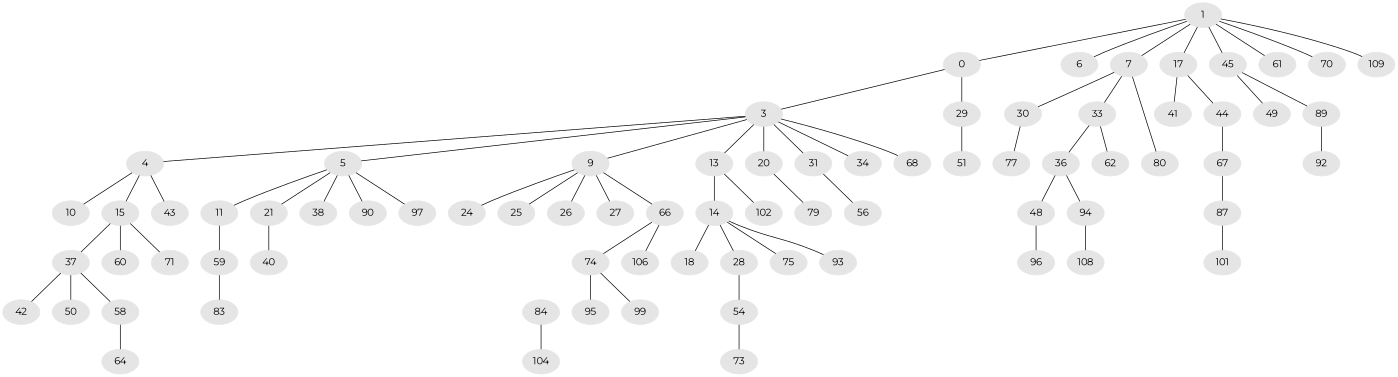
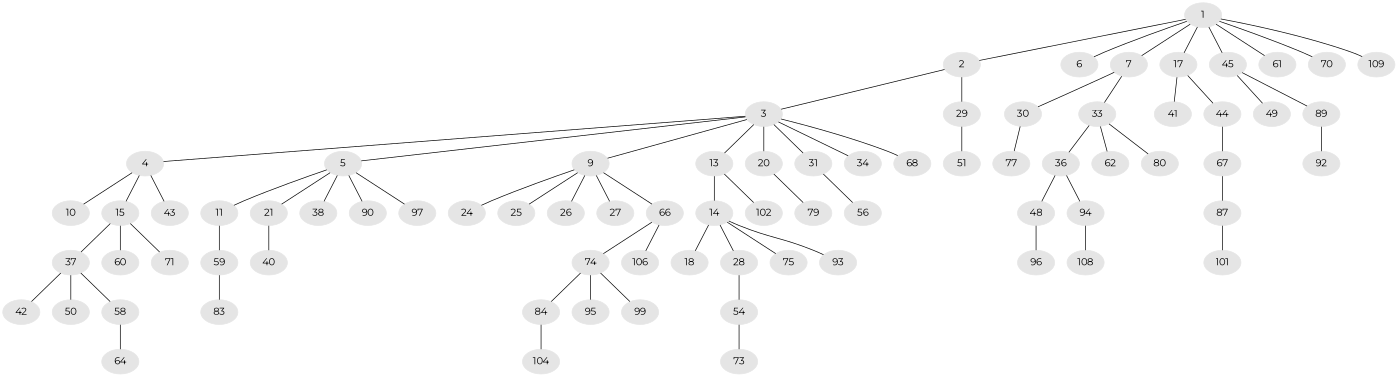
  graph {
    fontname=Montserrat
    node [color=gray90 fontname=Montserrat style=filled]
    edge [fontname=Montserrat]
    1 [super="+16"]
-   2 [super="+8" label=0]
+   2 [super="+8"]
    6
    7 [super="+22"]
    17 [super="+57"]
    45 [super="+52"]
    61
    70
    109
    3 [super="+47"]
    29
    30
    33 [super="+69"]
    41 [super="+55"]
    44
    49
    89
    4 [super="+81"]
    5 [super="+85"]
    9 [super="+12"]
    13 [super="+35"]
    20 [super="+72"]
    31 [super="+63"]
    34
    68
    51 [super="+86"]
    10 [super="+23"]
    15 [super="+32"]
    43
    11
    21
    38 [super="+105"]
    90
    97
    24
    25
    26 [super="+46"]
    27
    66 [super="+98"]
    14 [super="+19"]
    102
    79
    56
    37 [super="+53"]
    60
    71 [super="+91"]
    59 [super="+65"]
    40 [super="+107"]
    77
    36 [super="+39"]
    62
    80 [super="+82"]
    74 [super="+78"]
    106
    83
    18 [super="+103"]
    28
    75
    93
    54 [super="+76"]
    42
    50
    58
    67 [super="+88"]
    73
    48
    94 [super="+100"]
    96
    108
    64
    87
    92
    84
    95
    99
    101 [super="+110"]
    104
    1 -- 2
    1 -- 6
    1 -- 7
    1 -- 17
    1 -- 45
    1 -- 61
    1 -- 70
    1 -- 109
    2 -- 3
    2 -- 29
    7 -- 30
    7 -- 33
    17 -- 41
    17 -- 44
    45 -- 49
    45 -- 89
    3 -- 4
    3 -- 5
    3 -- 9
    3 -- 13
    3 -- 20
    3 -- 31
    3 -- 34
    3 -- 68
    29 -- 51
    30 -- 77
    33 -- 36
    33 -- 62
-   7 -- 80
+   33 -- 80
    44 -- 67
    89 -- 92
    4 -- 10
    4 -- 15
    4 -- 43
    5 -- 11
    5 -- 21
    5 -- 38
    5 -- 90
    5 -- 97
    9 -- 24
    9 -- 25
    9 -- 26
    9 -- 27
    9 -- 66
    13 -- 14
    13 -- 102
    20 -- 79
    31 -- 56
    15 -- 37
    15 -- 60
    15 -- 71
    11 -- 59
    21 -- 40
    66 -- 74
    66 -- 106
    14 -- 18
    14 -- 28
    14 -- 75
    14 -- 93
    37 -- 42
    37 -- 50
    37 -- 58
    59 -- 83
    36 -- 48
    36 -- 94
+   74 -- 84
    74 -- 95
    74 -- 99
    28 -- 54
    54 -- 73
    58 -- 64
    67 -- 87
    48 -- 96
    94 -- 108
    87 -- 101
    84 -- 104
  }
